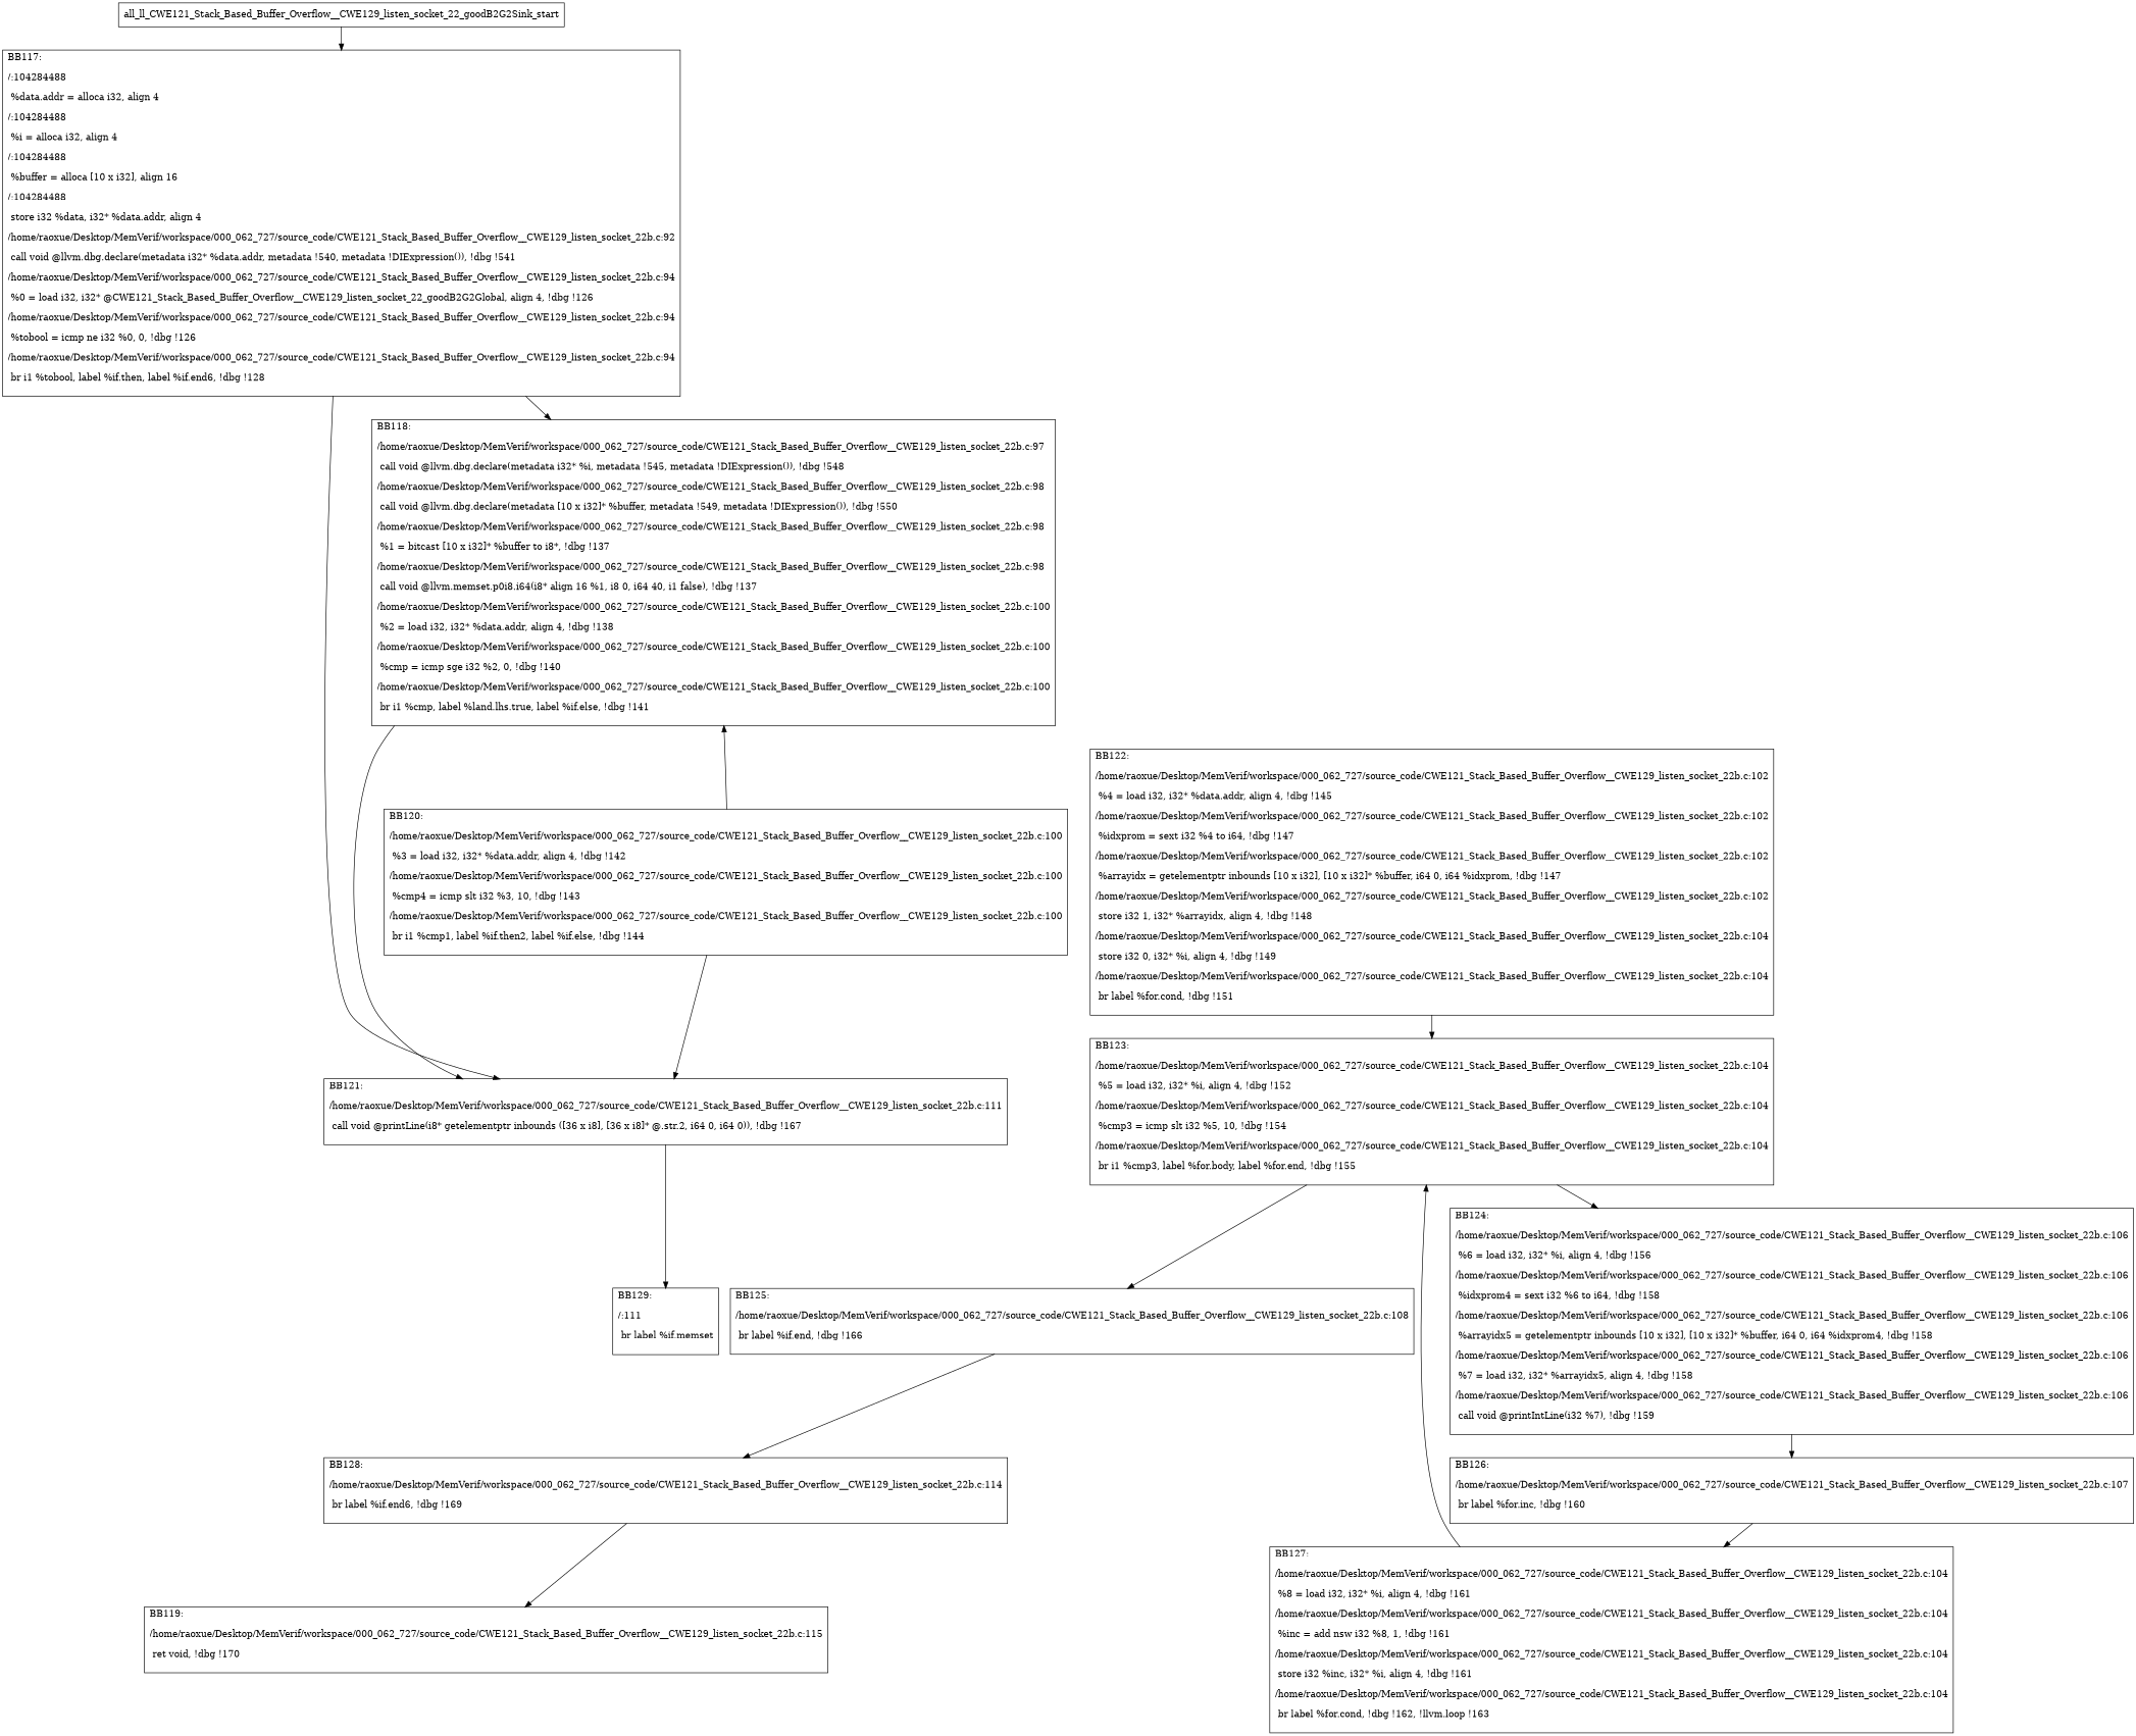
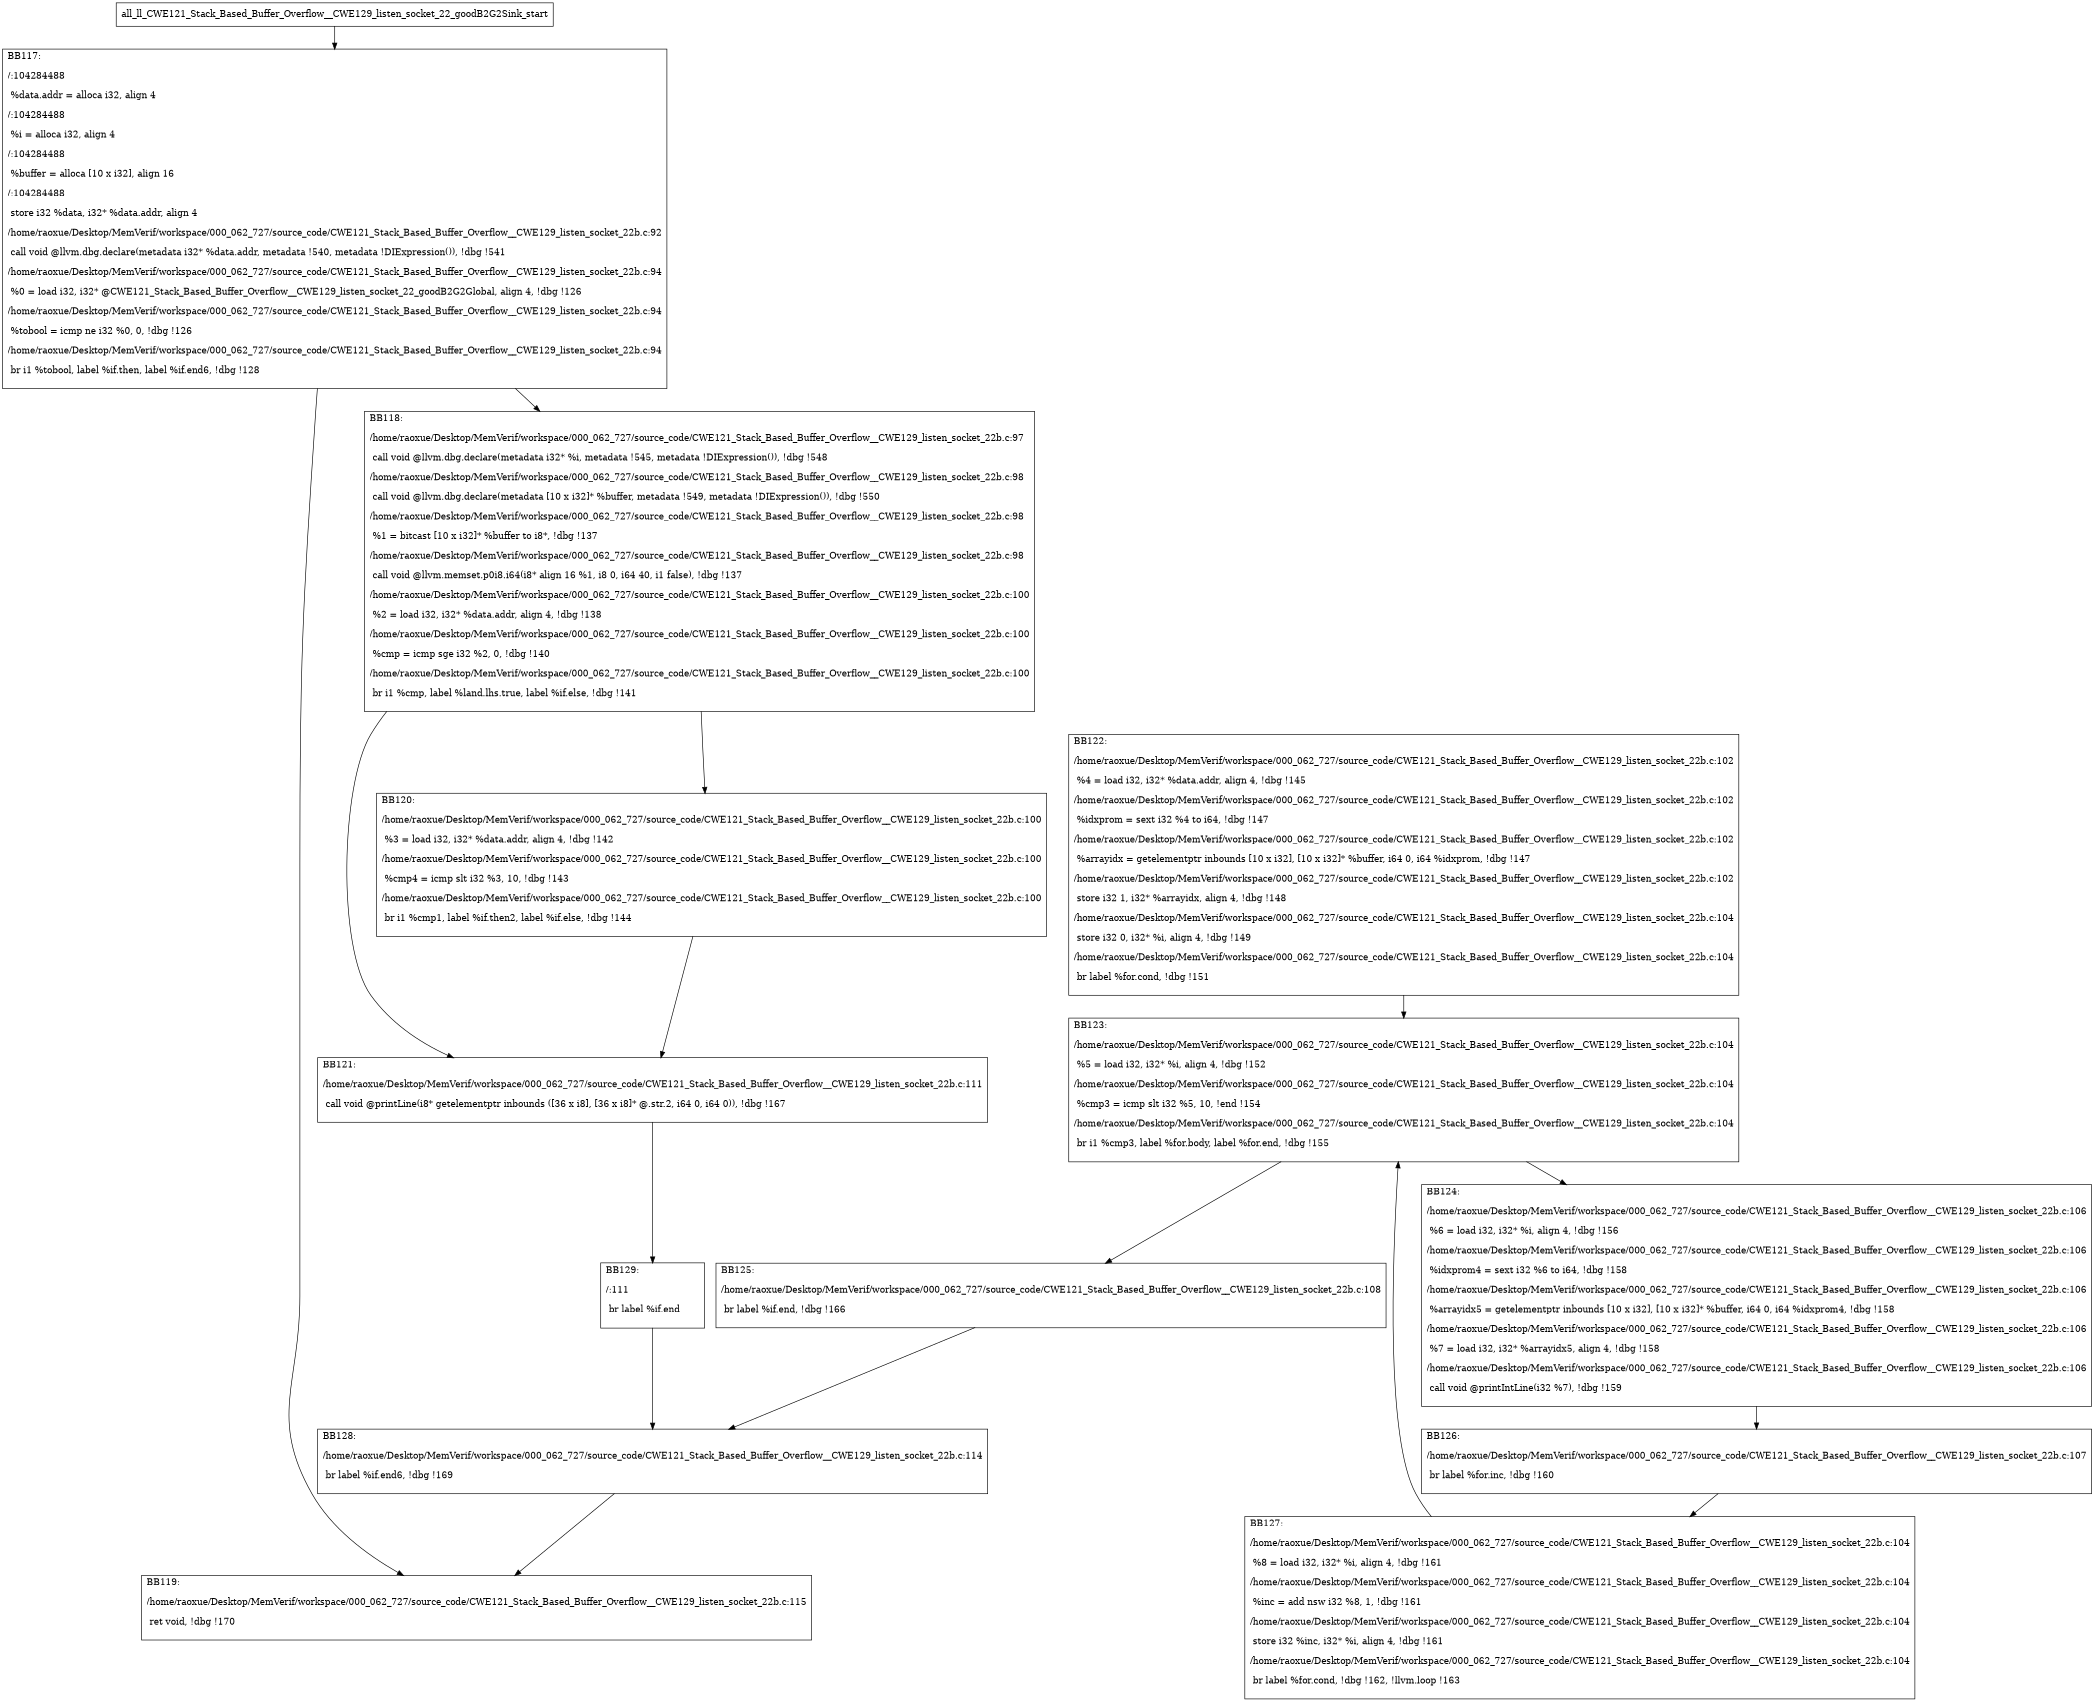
  digraph {
    node [shape=record]
    n1 [label="{all_ll_CWE121_Stack_Based_Buffer_Overflow__CWE129_listen_socket_22_goodB2G2Sink_start}"]
    n2 [label="{BB117:\l\l/:104284488\l\n  %data.addr = alloca i32, align 4\l\n/:104284488\l\n  %i = alloca i32, align 4\l\n/:104284488\l\n  %buffer = alloca [10 x i32], align 16\l\n/:104284488\l\n  store i32 %data, i32* %data.addr, align 4\l\n/home/raoxue/Desktop/MemVerif/workspace/000_062_727/source_code/CWE121_Stack_Based_Buffer_Overflow__CWE129_listen_socket_22b.c:92\l\n  call void @llvm.dbg.declare(metadata i32* %data.addr, metadata !540, metadata !DIExpression()), !dbg !541\l\n/home/raoxue/Desktop/MemVerif/workspace/000_062_727/source_code/CWE121_Stack_Based_Buffer_Overflow__CWE129_listen_socket_22b.c:94\l\n  %0 = load i32, i32* @CWE121_Stack_Based_Buffer_Overflow__CWE129_listen_socket_22_goodB2G2Global, align 4, !dbg !126\l\n/home/raoxue/Desktop/MemVerif/workspace/000_062_727/source_code/CWE121_Stack_Based_Buffer_Overflow__CWE129_listen_socket_22b.c:94\l\n  %tobool = icmp ne i32 %0, 0, !dbg !126\l\n/home/raoxue/Desktop/MemVerif/workspace/000_062_727/source_code/CWE121_Stack_Based_Buffer_Overflow__CWE129_listen_socket_22b.c:94\l\n  br i1 %tobool, label %if.then, label %if.end6, !dbg !128\l\n}"]
    n3 [label="{BB118:\l\l/home/raoxue/Desktop/MemVerif/workspace/000_062_727/source_code/CWE121_Stack_Based_Buffer_Overflow__CWE129_listen_socket_22b.c:97\l\n  call void @llvm.dbg.declare(metadata i32* %i, metadata !545, metadata !DIExpression()), !dbg !548\l\n/home/raoxue/Desktop/MemVerif/workspace/000_062_727/source_code/CWE121_Stack_Based_Buffer_Overflow__CWE129_listen_socket_22b.c:98\l\n  call void @llvm.dbg.declare(metadata [10 x i32]* %buffer, metadata !549, metadata !DIExpression()), !dbg !550\l\n/home/raoxue/Desktop/MemVerif/workspace/000_062_727/source_code/CWE121_Stack_Based_Buffer_Overflow__CWE129_listen_socket_22b.c:98\l\n  %1 = bitcast [10 x i32]* %buffer to i8*, !dbg !137\l\n/home/raoxue/Desktop/MemVerif/workspace/000_062_727/source_code/CWE121_Stack_Based_Buffer_Overflow__CWE129_listen_socket_22b.c:98\l\n  call void @llvm.memset.p0i8.i64(i8* align 16 %1, i8 0, i64 40, i1 false), !dbg !137\l\n/home/raoxue/Desktop/MemVerif/workspace/000_062_727/source_code/CWE121_Stack_Based_Buffer_Overflow__CWE129_listen_socket_22b.c:100\l\n  %2 = load i32, i32* %data.addr, align 4, !dbg !138\l\n/home/raoxue/Desktop/MemVerif/workspace/000_062_727/source_code/CWE121_Stack_Based_Buffer_Overflow__CWE129_listen_socket_22b.c:100\l\n  %cmp = icmp sge i32 %2, 0, !dbg !140\l\n/home/raoxue/Desktop/MemVerif/workspace/000_062_727/source_code/CWE121_Stack_Based_Buffer_Overflow__CWE129_listen_socket_22b.c:100\l\n  br i1 %cmp, label %land.lhs.true, label %if.else, !dbg !141\l\n}"]
    n4 [label="{BB119:\l\l/home/raoxue/Desktop/MemVerif/workspace/000_062_727/source_code/CWE121_Stack_Based_Buffer_Overflow__CWE129_listen_socket_22b.c:115\l\n  ret void, !dbg !170\l\n}"]
    n5 [label="{BB120:\l\l/home/raoxue/Desktop/MemVerif/workspace/000_062_727/source_code/CWE121_Stack_Based_Buffer_Overflow__CWE129_listen_socket_22b.c:100\l\n  %3 = load i32, i32* %data.addr, align 4, !dbg !142\l\n/home/raoxue/Desktop/MemVerif/workspace/000_062_727/source_code/CWE121_Stack_Based_Buffer_Overflow__CWE129_listen_socket_22b.c:100\l\n  %cmp4 = icmp slt i32 %3, 10, !dbg !143\l\n/home/raoxue/Desktop/MemVerif/workspace/000_062_727/source_code/CWE121_Stack_Based_Buffer_Overflow__CWE129_listen_socket_22b.c:100\l\n  br i1 %cmp1, label %if.then2, label %if.else, !dbg !144\l\n}"]
    n6 [label="{BB121:\l\l/home/raoxue/Desktop/MemVerif/workspace/000_062_727/source_code/CWE121_Stack_Based_Buffer_Overflow__CWE129_listen_socket_22b.c:111\l\n  call void @printLine(i8* getelementptr inbounds ([36 x i8], [36 x i8]* @.str.2, i64 0, i64 0)), !dbg !167\l\n}"]
-   n7 [label="{BB129:\l\l/:111\l\n  br label %if.memset\l\n}"]
+   n7 [label="{BB129:\l\l/:111\l\n  br label %if.end\l\n}"]
    n8 [label="{BB122:\l\l/home/raoxue/Desktop/MemVerif/workspace/000_062_727/source_code/CWE121_Stack_Based_Buffer_Overflow__CWE129_listen_socket_22b.c:102\l\n  %4 = load i32, i32* %data.addr, align 4, !dbg !145\l\n/home/raoxue/Desktop/MemVerif/workspace/000_062_727/source_code/CWE121_Stack_Based_Buffer_Overflow__CWE129_listen_socket_22b.c:102\l\n  %idxprom = sext i32 %4 to i64, !dbg !147\l\n/home/raoxue/Desktop/MemVerif/workspace/000_062_727/source_code/CWE121_Stack_Based_Buffer_Overflow__CWE129_listen_socket_22b.c:102\l\n  %arrayidx = getelementptr inbounds [10 x i32], [10 x i32]* %buffer, i64 0, i64 %idxprom, !dbg !147\l\n/home/raoxue/Desktop/MemVerif/workspace/000_062_727/source_code/CWE121_Stack_Based_Buffer_Overflow__CWE129_listen_socket_22b.c:102\l\n  store i32 1, i32* %arrayidx, align 4, !dbg !148\l\n/home/raoxue/Desktop/MemVerif/workspace/000_062_727/source_code/CWE121_Stack_Based_Buffer_Overflow__CWE129_listen_socket_22b.c:104\l\n  store i32 0, i32* %i, align 4, !dbg !149\l\n/home/raoxue/Desktop/MemVerif/workspace/000_062_727/source_code/CWE121_Stack_Based_Buffer_Overflow__CWE129_listen_socket_22b.c:104\l\n  br label %for.cond, !dbg !151\l\n}"]
-   n9 [label="{BB123:\l\l/home/raoxue/Desktop/MemVerif/workspace/000_062_727/source_code/CWE121_Stack_Based_Buffer_Overflow__CWE129_listen_socket_22b.c:104\l\n  %5 = load i32, i32* %i, align 4, !dbg !152\l\n/home/raoxue/Desktop/MemVerif/workspace/000_062_727/source_code/CWE121_Stack_Based_Buffer_Overflow__CWE129_listen_socket_22b.c:104\l\n  %cmp3 = icmp slt i32 %5, 10, !dbg !154\l\n/home/raoxue/Desktop/MemVerif/workspace/000_062_727/source_code/CWE121_Stack_Based_Buffer_Overflow__CWE129_listen_socket_22b.c:104\l\n  br i1 %cmp3, label %for.body, label %for.end, !dbg !155\l\n}"]
+   n9 [label="{BB123:\l\l/home/raoxue/Desktop/MemVerif/workspace/000_062_727/source_code/CWE121_Stack_Based_Buffer_Overflow__CWE129_listen_socket_22b.c:104\l\n  %5 = load i32, i32* %i, align 4, !dbg !152\l\n/home/raoxue/Desktop/MemVerif/workspace/000_062_727/source_code/CWE121_Stack_Based_Buffer_Overflow__CWE129_listen_socket_22b.c:104\l\n  %cmp3 = icmp slt i32 %5, 10, !end !154\l\n/home/raoxue/Desktop/MemVerif/workspace/000_062_727/source_code/CWE121_Stack_Based_Buffer_Overflow__CWE129_listen_socket_22b.c:104\l\n  br i1 %cmp3, label %for.body, label %for.end, !dbg !155\l\n}"]
    n10 [label="{BB128:\l\l/home/raoxue/Desktop/MemVerif/workspace/000_062_727/source_code/CWE121_Stack_Based_Buffer_Overflow__CWE129_listen_socket_22b.c:114\l\n  br label %if.end6, !dbg !169\l\n}"]
    n11 [label="{BB124:\l\l/home/raoxue/Desktop/MemVerif/workspace/000_062_727/source_code/CWE121_Stack_Based_Buffer_Overflow__CWE129_listen_socket_22b.c:106\l\n  %6 = load i32, i32* %i, align 4, !dbg !156\l\n/home/raoxue/Desktop/MemVerif/workspace/000_062_727/source_code/CWE121_Stack_Based_Buffer_Overflow__CWE129_listen_socket_22b.c:106\l\n  %idxprom4 = sext i32 %6 to i64, !dbg !158\l\n/home/raoxue/Desktop/MemVerif/workspace/000_062_727/source_code/CWE121_Stack_Based_Buffer_Overflow__CWE129_listen_socket_22b.c:106\l\n  %arrayidx5 = getelementptr inbounds [10 x i32], [10 x i32]* %buffer, i64 0, i64 %idxprom4, !dbg !158\l\n/home/raoxue/Desktop/MemVerif/workspace/000_062_727/source_code/CWE121_Stack_Based_Buffer_Overflow__CWE129_listen_socket_22b.c:106\l\n  %7 = load i32, i32* %arrayidx5, align 4, !dbg !158\l\n/home/raoxue/Desktop/MemVerif/workspace/000_062_727/source_code/CWE121_Stack_Based_Buffer_Overflow__CWE129_listen_socket_22b.c:106\l\n  call void @printIntLine(i32 %7), !dbg !159\l\n}"]
    n12 [label="{BB125:\l\l/home/raoxue/Desktop/MemVerif/workspace/000_062_727/source_code/CWE121_Stack_Based_Buffer_Overflow__CWE129_listen_socket_22b.c:108\l\n  br label %if.end, !dbg !166\l\n}"]
    n13 [label="{BB126:\l\l/home/raoxue/Desktop/MemVerif/workspace/000_062_727/source_code/CWE121_Stack_Based_Buffer_Overflow__CWE129_listen_socket_22b.c:107\l\n  br label %for.inc, !dbg !160\l\n}"]
    n14 [label="{BB127:\l\l/home/raoxue/Desktop/MemVerif/workspace/000_062_727/source_code/CWE121_Stack_Based_Buffer_Overflow__CWE129_listen_socket_22b.c:104\l\n  %8 = load i32, i32* %i, align 4, !dbg !161\l\n/home/raoxue/Desktop/MemVerif/workspace/000_062_727/source_code/CWE121_Stack_Based_Buffer_Overflow__CWE129_listen_socket_22b.c:104\l\n  %inc = add nsw i32 %8, 1, !dbg !161\l\n/home/raoxue/Desktop/MemVerif/workspace/000_062_727/source_code/CWE121_Stack_Based_Buffer_Overflow__CWE129_listen_socket_22b.c:104\l\n  store i32 %inc, i32* %i, align 4, !dbg !161\l\n/home/raoxue/Desktop/MemVerif/workspace/000_062_727/source_code/CWE121_Stack_Based_Buffer_Overflow__CWE129_listen_socket_22b.c:104\l\n  br label %for.cond, !dbg !162, !llvm.loop !163\l\n}"]
    n1 -> n2
    n2 -> n3
-   n2 -> n6
-   n5 -> n3
+   n2 -> n4
+   n3 -> n5
    n3 -> n6
    n5 -> n6
    n6 -> n7
+   n7 -> n10
    n8 -> n9
    n9 -> n11
    n9 -> n12
    n10 -> n4
    n11 -> n13
    n12 -> n10
    n13 -> n14
    n14 -> n9
  }
